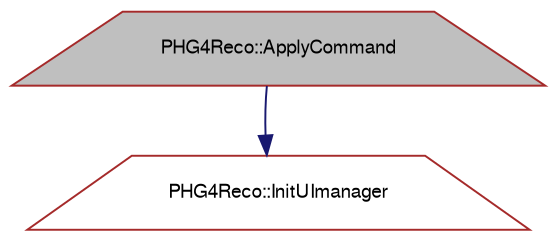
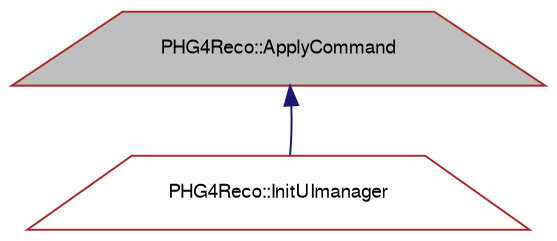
  digraph {
    rankdir=TB
    node [color=brown fontname=FreeSans fontsize=10 shape=trapezium]
    n1 [fillcolor=grey75 fontcolor=black height=0.2 label="PHG4Reco::ApplyCommand" style=filled width=0.4]
    n2 [height=0.2 label="PHG4Reco::InitUImanager" width=0.4]
-   n1 -> n2 [color=midnightblue fontname=FreeSans fontsize=10 labelfontname=FreeSans labelfontsize=10 style=solid]
+   n2 -> n1 [color=midnightblue fontname=FreeSans fontsize=10 labelfontname=FreeSans labelfontsize=10 style=solid]
  }
